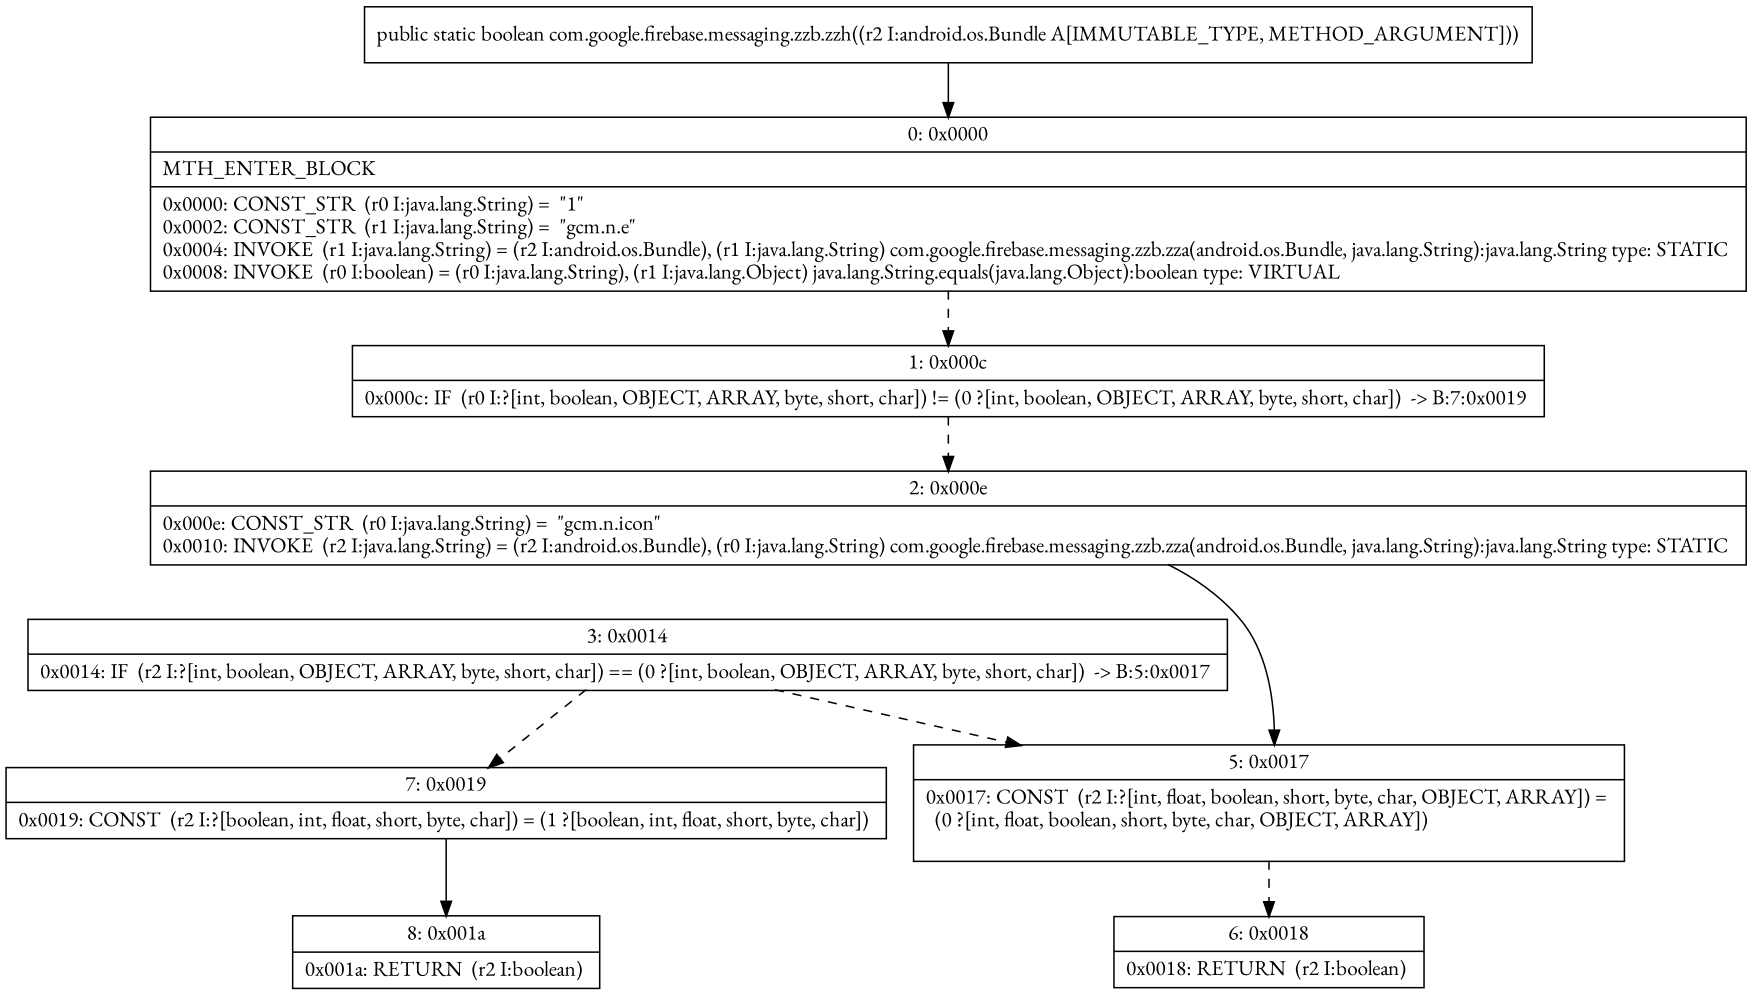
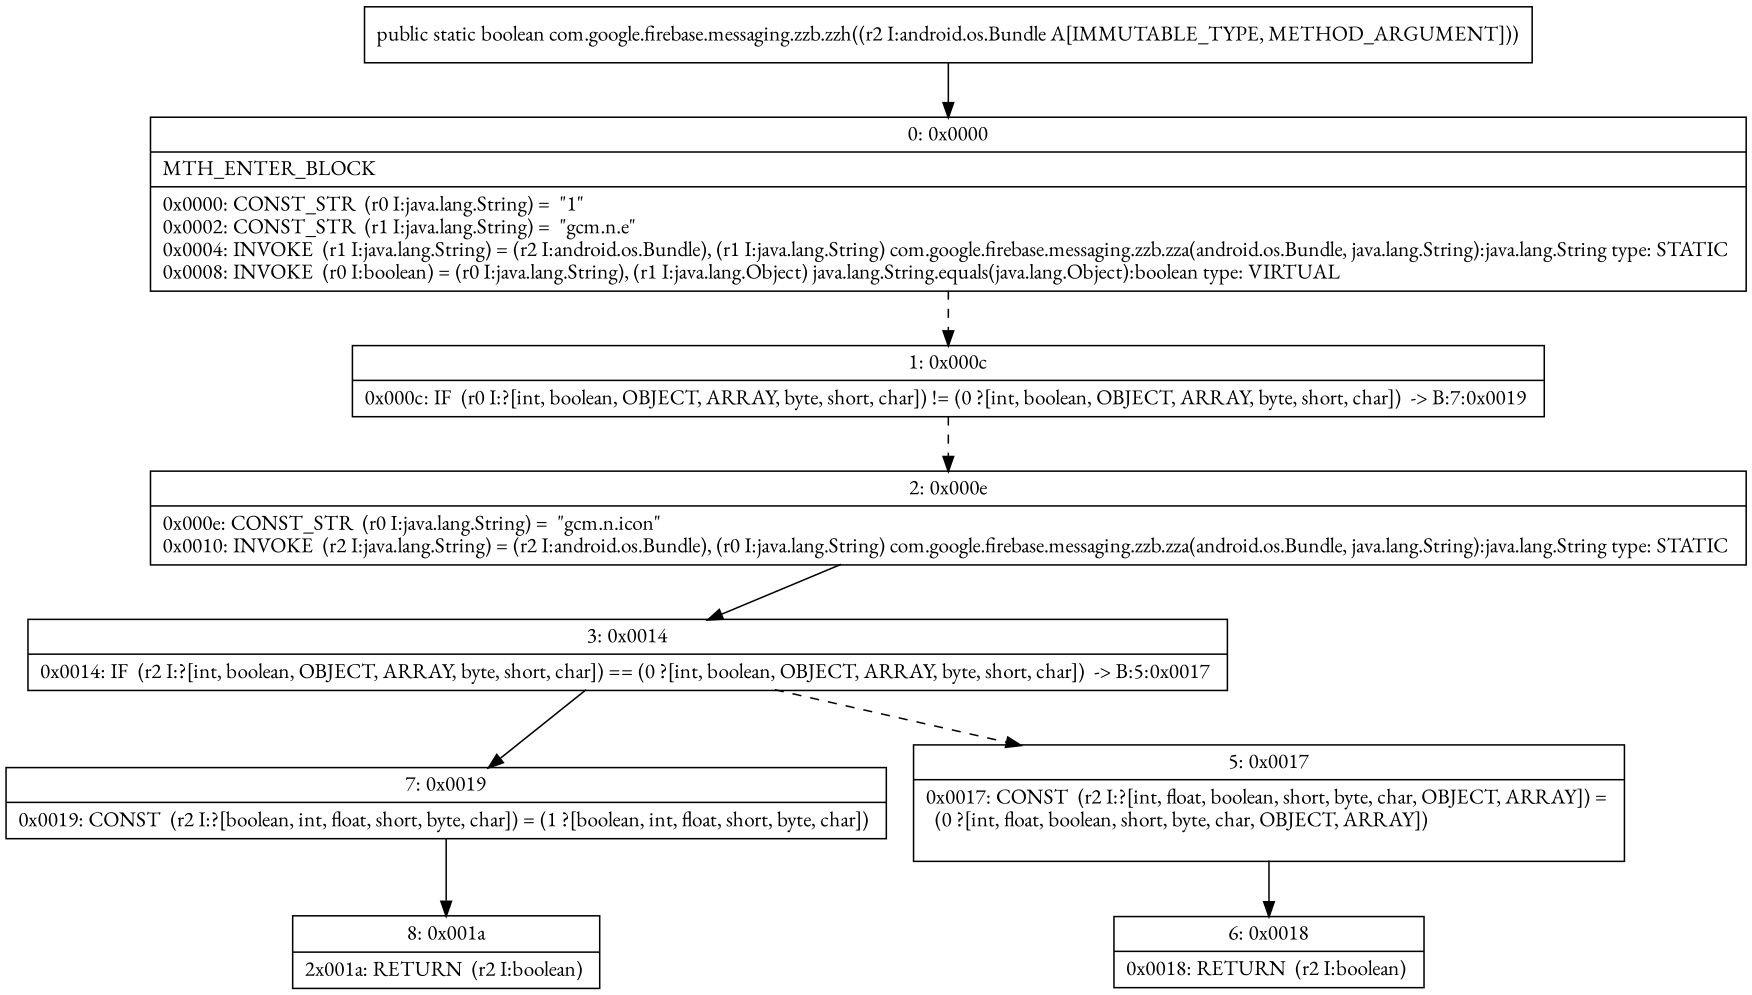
  digraph {
    fontname="EB Garamond"
    node [fontname="EB Garamond" shape=record]
    edge [fontname="EB Garamond"]
    n1 [label="{0\:\ 0x0000|MTH_ENTER_BLOCK\l|0x0000: CONST_STR  (r0 I:java.lang.String) =  \"1\" \l0x0002: CONST_STR  (r1 I:java.lang.String) =  \"gcm.n.e\" \l0x0004: INVOKE  (r1 I:java.lang.String) = (r2 I:android.os.Bundle), (r1 I:java.lang.String) com.google.firebase.messaging.zzb.zza(android.os.Bundle, java.lang.String):java.lang.String type: STATIC \l0x0008: INVOKE  (r0 I:boolean) = (r0 I:java.lang.String), (r1 I:java.lang.Object) java.lang.String.equals(java.lang.Object):boolean type: VIRTUAL \l}"]
    n2 [label="{1\:\ 0x000c|0x000c: IF  (r0 I:?[int, boolean, OBJECT, ARRAY, byte, short, char]) != (0 ?[int, boolean, OBJECT, ARRAY, byte, short, char])  \-\> B:7:0x0019 \l}"]
    n3 [label="{2\:\ 0x000e|0x000e: CONST_STR  (r0 I:java.lang.String) =  \"gcm.n.icon\" \l0x0010: INVOKE  (r2 I:java.lang.String) = (r2 I:android.os.Bundle), (r0 I:java.lang.String) com.google.firebase.messaging.zzb.zza(android.os.Bundle, java.lang.String):java.lang.String type: STATIC \l}"]
    n4 [label="{3\:\ 0x0014|0x0014: IF  (r2 I:?[int, boolean, OBJECT, ARRAY, byte, short, char]) == (0 ?[int, boolean, OBJECT, ARRAY, byte, short, char])  \-\> B:5:0x0017 \l}"]
    n5 [label="{7\:\ 0x0019|0x0019: CONST  (r2 I:?[boolean, int, float, short, byte, char]) = (1 ?[boolean, int, float, short, byte, char]) \l}"]
-   n6 [label="{8\:\ 0x001a|0x001a: RETURN  (r2 I:boolean) \l}"]
+   n6 [label="{8\:\ 0x001a|2x001a: RETURN  (r2 I:boolean) \l}"]
    n7 [label="{5\:\ 0x0017|0x0017: CONST  (r2 I:?[int, float, boolean, short, byte, char, OBJECT, ARRAY]) = \l  (0 ?[int, float, boolean, short, byte, char, OBJECT, ARRAY])\l \l}"]
    n8 [label="{6\:\ 0x0018|0x0018: RETURN  (r2 I:boolean) \l}"]
    n9 [label="{public static boolean com.google.firebase.messaging.zzb.zzh((r2 I:android.os.Bundle A[IMMUTABLE_TYPE, METHOD_ARGUMENT])) }"]
    n1 -> n2 [style=dashed]
    n2 -> n3 [style=dashed]
-   n3 -> n7
-   n4 -> n5 [style=dashed]
+   n3 -> n4
+   n4 -> n5 [style=solid]
    n4 -> n7 [style=dashed]
    n5 -> n6
-   n7 -> n8 [style=dashed]
+   n7 -> n8
    n9 -> n1
  }
